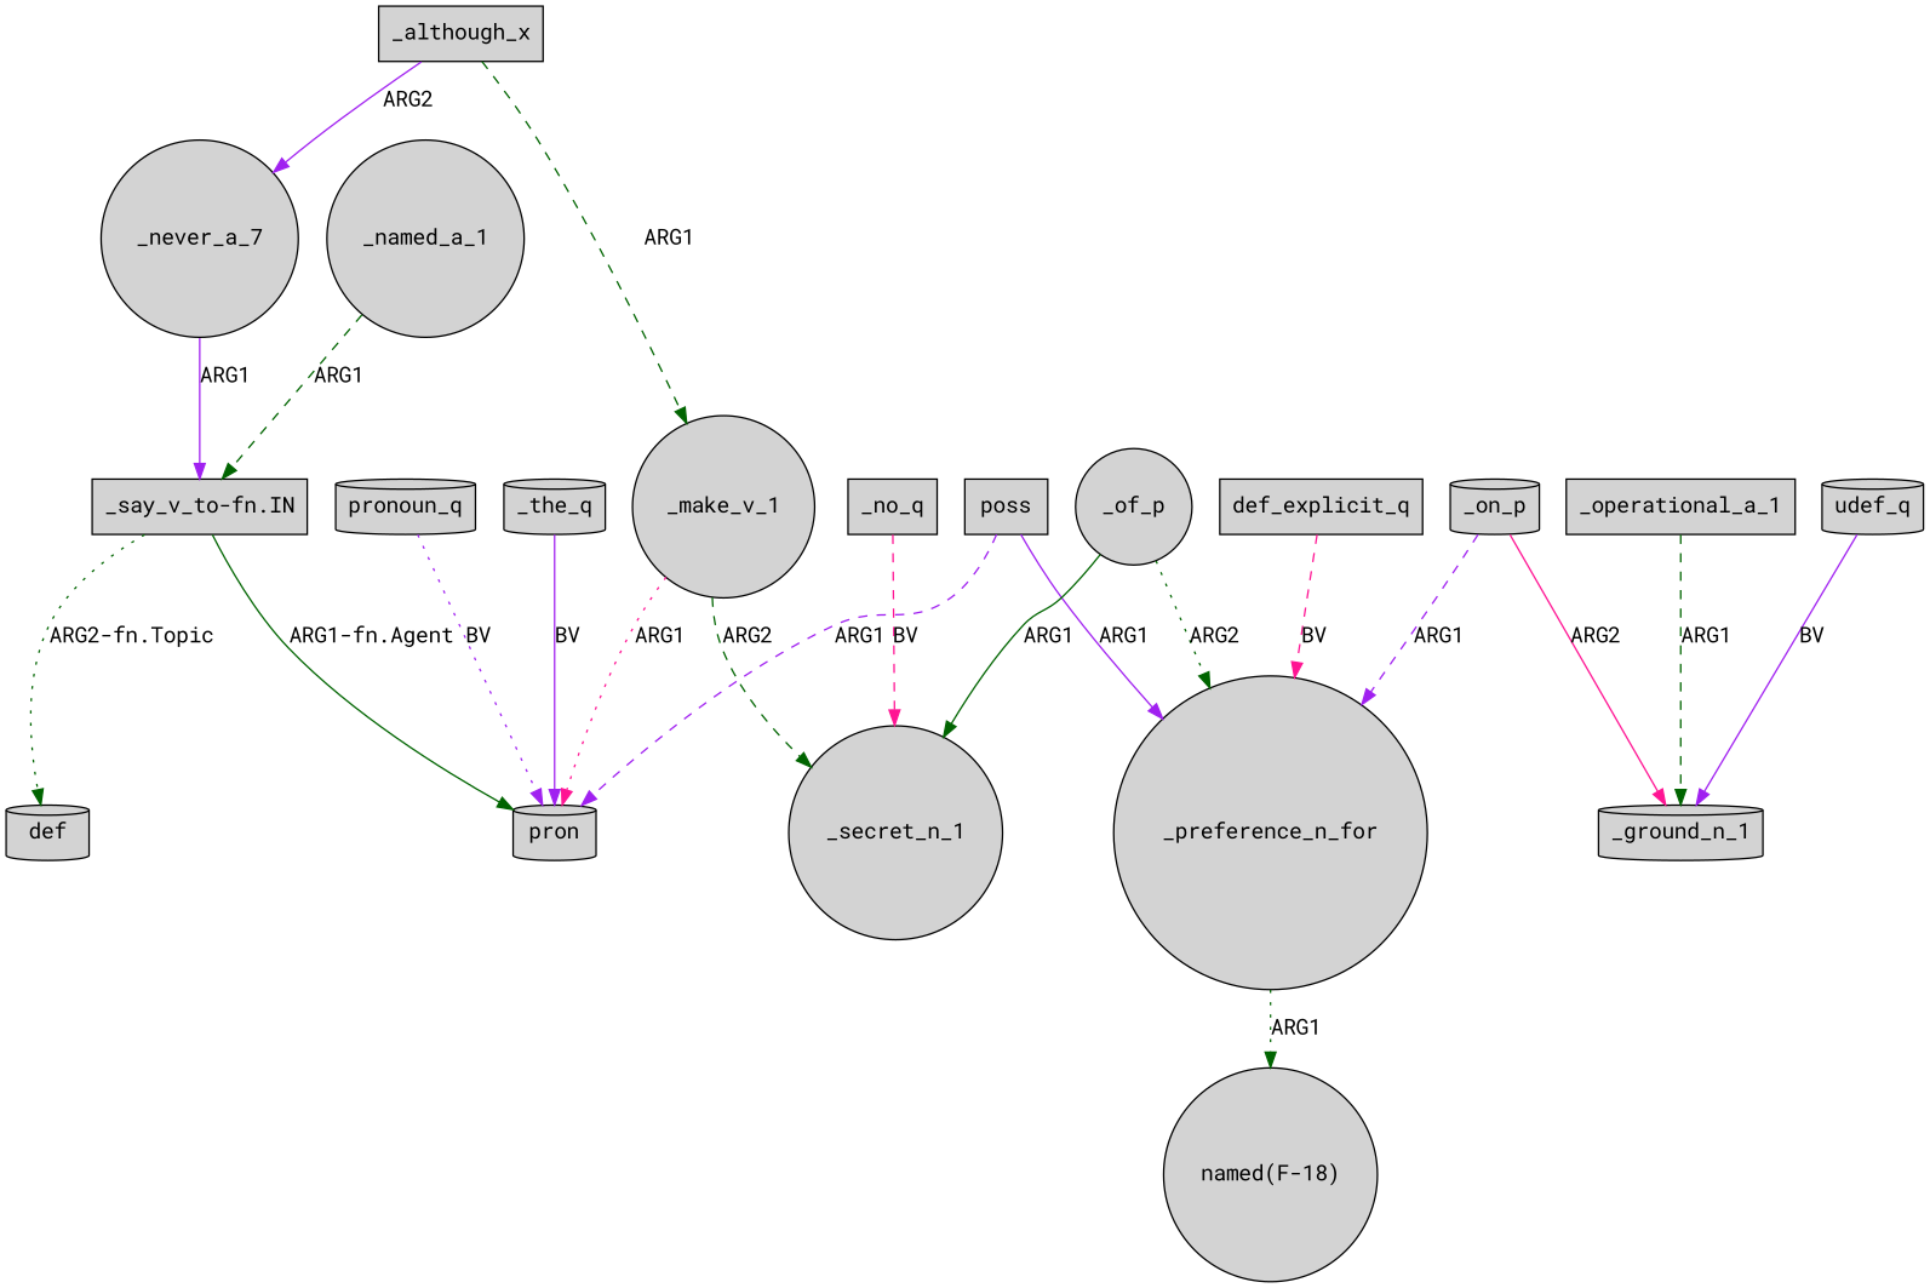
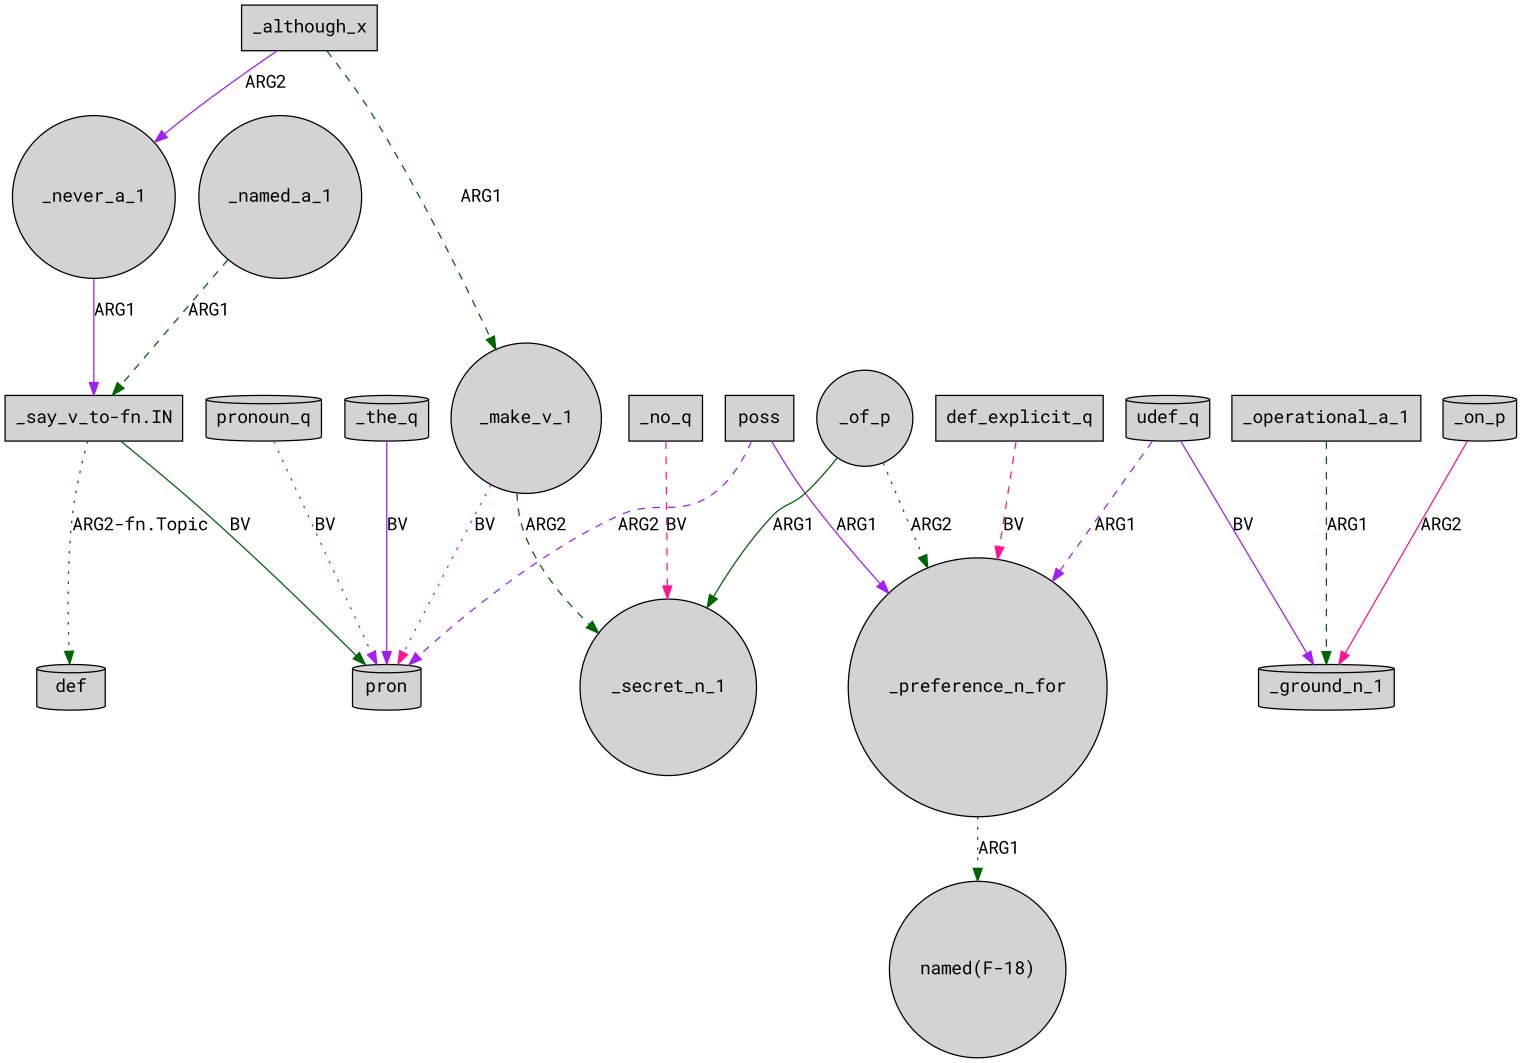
  digraph {
    fontname="Roboto Mono"
    node [fontname="Roboto Mono" shape=circle style=filled]
    edge [color=darkgreen fontname="Roboto Mono" style=dashed]
    n1 [label=_named_a_1]
    "_say_v_to-fn.IN" [shape=box]
    pron [shape=cylinder]
    n4 [label=def shape=cylinder]
-   _never_a_1 [label=_never_a_7]
+   _never_a_1
    poss [shape=box]
    _preference_n_for
    "named(F-18)"
    _operational_a_1 [shape=box]
    _ground_n_1 [shape=cylinder]
    _of_p
    _secret_n_1
    udef_q [shape=cylinder]
    _on_p [shape=cylinder]
    _make_v_1
    pronoun_q [shape=cylinder]
    _the_q [shape=cylinder]
    _although_x [shape=box]
    def_explicit_q [shape=box]
    _no_q [shape=box]
    n1 -> "_say_v_to-fn.IN" [label=ARG1]
-   "_say_v_to-fn.IN" -> pron [label="ARG1-fn.Agent" style=solid]
+   "_say_v_to-fn.IN" -> pron [label=BV style=solid]
    "_say_v_to-fn.IN" -> n4 [label="ARG2-fn.Topic" style=dotted]
    _never_a_1 -> "_say_v_to-fn.IN" [color=purple label=ARG1 style=solid]
-   poss -> pron [color=purple label=ARG1]
+   poss -> pron [color=purple label=ARG2]
    poss -> _preference_n_for [color=purple label=ARG1 style=solid]
    _preference_n_for -> "named(F-18)" [label=ARG1 style=dotted]
    _operational_a_1 -> _ground_n_1 [label=ARG1]
    _of_p -> _preference_n_for [label=ARG2 style=dotted]
    _of_p -> _secret_n_1 [label=ARG1 style=solid]
    udef_q -> _ground_n_1 [color=purple label=BV style=solid]
-   _on_p -> _preference_n_for [color=purple label=ARG1]
+   udef_q -> _preference_n_for [color=purple label=ARG1]
    _on_p -> _ground_n_1 [color=deeppink label=ARG2 style=solid]
-   _make_v_1 -> pron [color=deeppink label=ARG1 style=dotted]
+   _make_v_1 -> pron [color=deeppink label=BV style=dotted]
    _make_v_1 -> _secret_n_1 [label=ARG2]
    pronoun_q -> pron [color=purple label=BV style=dotted]
    _the_q -> pron [color=purple label=BV style=solid]
    _although_x -> _never_a_1 [color=purple label=ARG2 style=solid]
    _although_x -> _make_v_1 [label=ARG1]
    def_explicit_q -> _preference_n_for [color=deeppink label=BV]
    _no_q -> _secret_n_1 [color=deeppink label=BV]
  }
